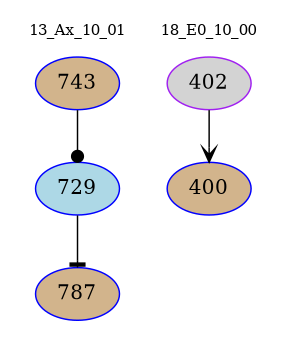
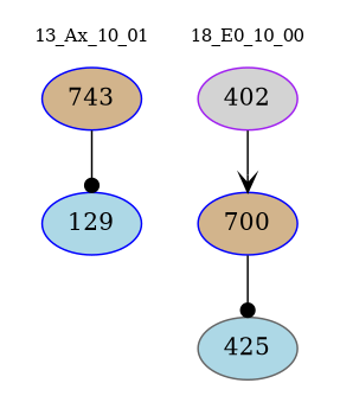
  digraph {
    node [color=blue fillcolor=tan style=filled]
    edge [arrowhead=dot color=black]
    n1 [label=743]
-   n2 [fillcolor=lightblue label=729]
-   n3 [label=787]
+   n2 [fillcolor=lightblue label=129]
    n4 [color=purple fillcolor=lightgrey label=402]
-   n5 [label=400]
+   n5 [label=700]
+   n6 [color=gray40 fillcolor=lightblue label=425]
    subgraph cluster_1 {
      color=white
      fontsize=10
      label="13_Ax_10_01"
      n1
      n2
-     n3
    }
    subgraph cluster_2 {
      color=white
      fontsize=10
      label="18_E0_10_00"
      n4
      n5
+     n6
    }
    n1 -> n2
-   n2 -> n3 [arrowhead=tee]
    n4 -> n5 [arrowhead=vee]
+   n5 -> n6
  }
